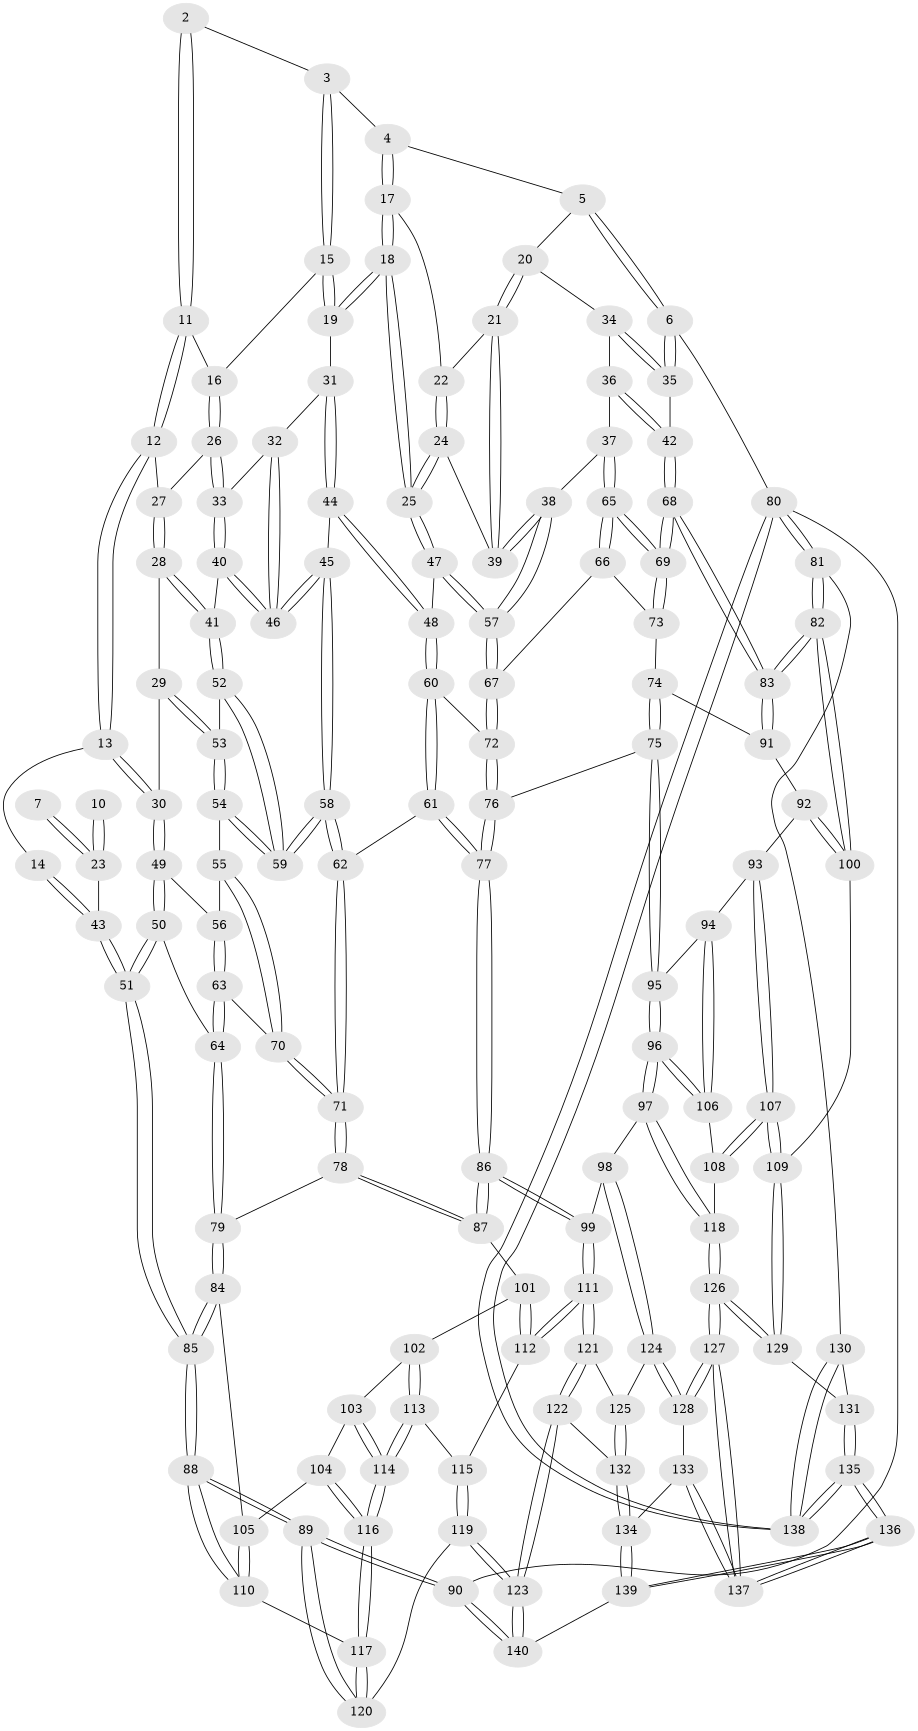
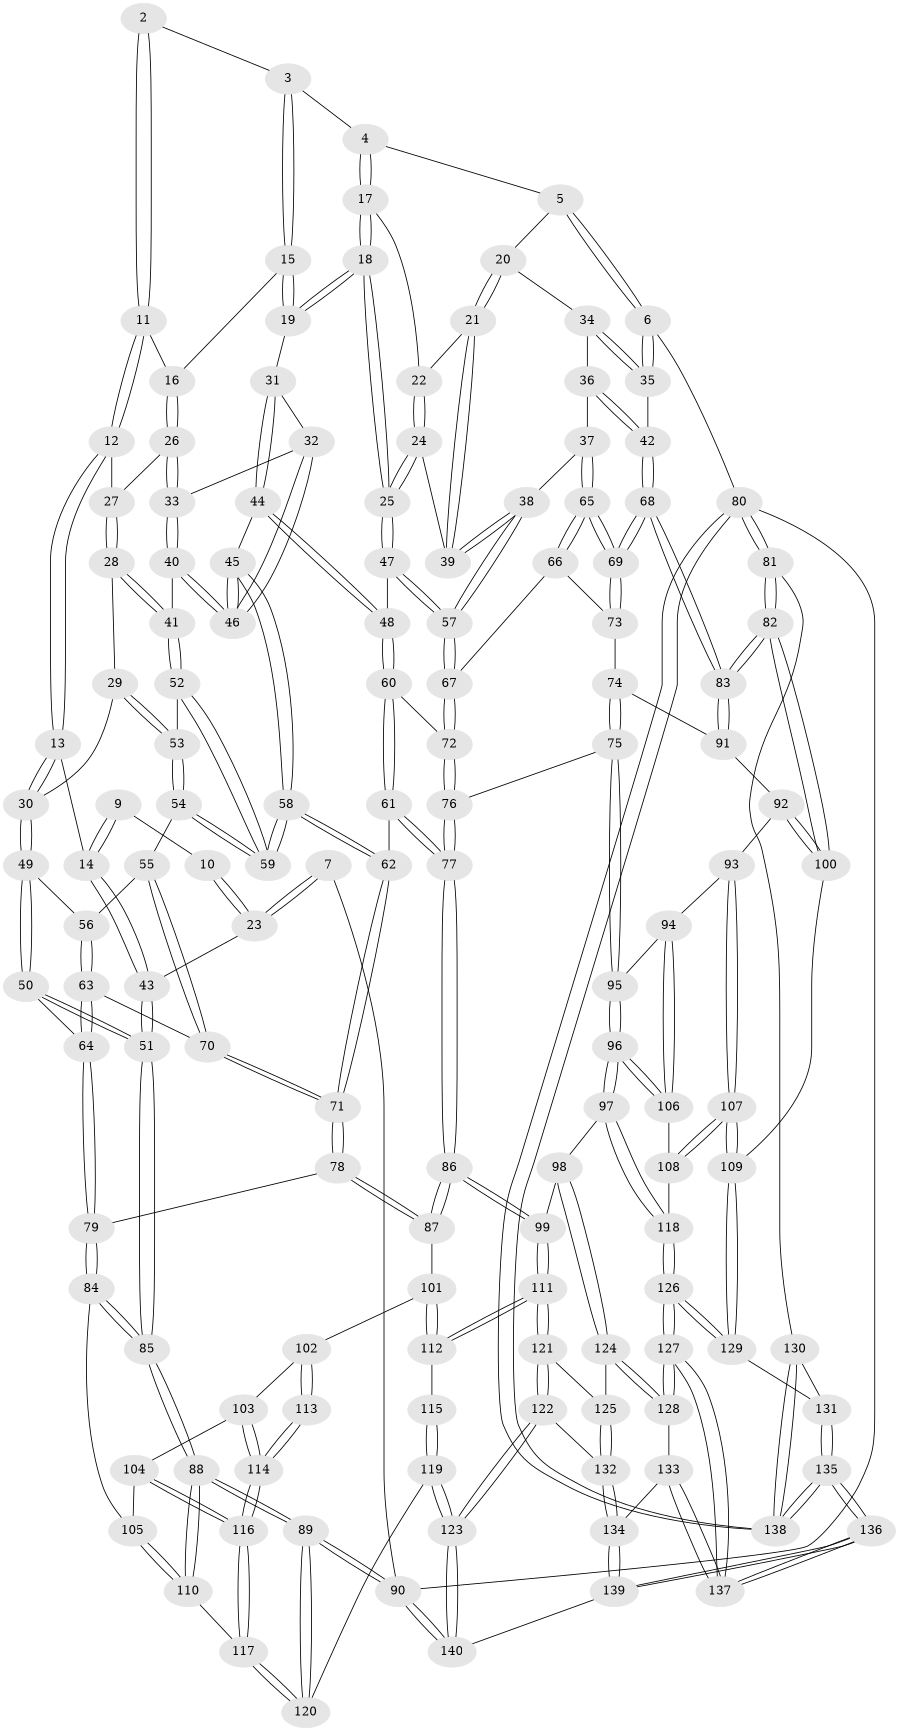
  graph {
    node [color=gray90 style=filled]
    2
    3
    11
+   9
    10
    14
    4
    15
    12
    16
    5
    17
    19
    6
    20
    18
    22
    35
    80
    21
    34
    7
    23
    90
    42
    81
    138
    43
    140
    13
    27
    26
    30
    28
    49
    51
    31
    33
    25
    24
    47
    32
    44
    39
    36
    57
    48
    40
    29
    41
    53
    52
    54
    50
    56
    46
    45
    37
    68
    38
    65
    66
    69
    67
    59
    83
    85
    58
    60
    62
    61
    72
    64
    63
    79
    88
    55
    70
    71
    77
    76
    86
    78
    84
    73
    74
    91
    87
    75
    95
    92
    96
    99
    101
    105
    82
    130
    100
    131
    109
    110
    89
    111
    102
    112
    120
    117
    93
    94
    107
    106
    108
    97
    98
    118
    124
    126
    125
    128
    121
    129
    103
    113
    115
    104
    114
    116
    122
    119
    123
    127
    132
    134
    133
    137
    135
    136
    139
    2 -- 3
    2 -- 11
    2 -- 11
    3 -- 4
    3 -- 15
    3 -- 15
    11 -- 12
    11 -- 12
    11 -- 16
+   9 -- 10
+   9 -- 14
+   9 -- 14
    10 -- 23
    10 -- 23
    14 -- 43
    14 -- 43
    4 -- 5
    4 -- 17
    4 -- 17
    15 -- 16
    15 -- 19
    15 -- 19
    12 -- 13
    12 -- 13
    12 -- 27
    16 -- 26
    16 -- 26
    5 -- 6
    5 -- 6
    5 -- 20
    17 -- 18
    17 -- 18
    17 -- 22
    19 -- 31
    6 -- 35
    6 -- 35
    6 -- 80
    20 -- 21
    20 -- 21
    20 -- 34
    18 -- 19
    18 -- 19
    18 -- 25
    18 -- 25
    22 -- 24
    22 -- 24
    35 -- 42
    80 -- 90
    80 -- 81
    80 -- 81
    80 -- 138
    80 -- 138
    21 -- 22
    21 -- 39
    21 -- 39
    34 -- 35
    34 -- 35
    34 -- 36
    7 -- 23
    7 -- 23
+   7 -- 90
    23 -- 43
    90 -- 140
    90 -- 140
    42 -- 68
    42 -- 68
    81 -- 82
    81 -- 82
    81 -- 130
    43 -- 51
    43 -- 51
    13 -- 14
    13 -- 30
    13 -- 30
    27 -- 28
    27 -- 28
    26 -- 27
    26 -- 33
    26 -- 33
    30 -- 49
    30 -- 49
    28 -- 29
    28 -- 41
    28 -- 41
    49 -- 50
    49 -- 50
    49 -- 56
    51 -- 85
    51 -- 85
    31 -- 32
    31 -- 44
    31 -- 44
    33 -- 40
    33 -- 40
    25 -- 47
    25 -- 47
    24 -- 25
    24 -- 25
    24 -- 39
    47 -- 57
    47 -- 57
    47 -- 48
    32 -- 33
    32 -- 46
    32 -- 46
    44 -- 48
    44 -- 48
    44 -- 45
    36 -- 42
    36 -- 42
    36 -- 37
    57 -- 67
    57 -- 67
    48 -- 60
    48 -- 60
    40 -- 41
    40 -- 46
    40 -- 46
    29 -- 30
    29 -- 53
    29 -- 53
    41 -- 52
    41 -- 52
    53 -- 54
    53 -- 54
    52 -- 53
    52 -- 59
    52 -- 59
    54 -- 59
    54 -- 59
    54 -- 55
    50 -- 51
    50 -- 51
    50 -- 64
    56 -- 63
    56 -- 63
    45 -- 46
    45 -- 46
    45 -- 58
    45 -- 58
    37 -- 38
    37 -- 65
    37 -- 65
    68 -- 69
    68 -- 69
    68 -- 83
    68 -- 83
    38 -- 39
    38 -- 39
    38 -- 57
    38 -- 57
    65 -- 66
    65 -- 66
    65 -- 69
    65 -- 69
    66 -- 67
    66 -- 73
    69 -- 73
    69 -- 73
    67 -- 72
    67 -- 72
    83 -- 91
    83 -- 91
    85 -- 88
    85 -- 88
    58 -- 59
    58 -- 59
    58 -- 62
    58 -- 62
    60 -- 61
    60 -- 61
    60 -- 72
    62 -- 71
    62 -- 71
    61 -- 62
    61 -- 77
    61 -- 77
    72 -- 76
    72 -- 76
    64 -- 79
    64 -- 79
    63 -- 64
    63 -- 64
    63 -- 70
    79 -- 84
    79 -- 84
    88 -- 110
    88 -- 110
    88 -- 89
    88 -- 89
    55 -- 56
    55 -- 70
    55 -- 70
    70 -- 71
    70 -- 71
    71 -- 78
    71 -- 78
    77 -- 86
    77 -- 86
    76 -- 77
    76 -- 77
    86 -- 87
    86 -- 87
    86 -- 99
    86 -- 99
    78 -- 79
    78 -- 87
    78 -- 87
    84 -- 85
    84 -- 85
    84 -- 105
    73 -- 74
    74 -- 91
    74 -- 75
    74 -- 75
    91 -- 92
    87 -- 101
    75 -- 76
    75 -- 95
    75 -- 95
    95 -- 96
    95 -- 96
    92 -- 100
    92 -- 100
    92 -- 93
    96 -- 106
    96 -- 106
    96 -- 97
    96 -- 97
    99 -- 111
    99 -- 111
    101 -- 102
    101 -- 112
    101 -- 112
    105 -- 110
    105 -- 110
    82 -- 83
    82 -- 83
    82 -- 100
    82 -- 100
    130 -- 138
    130 -- 138
    130 -- 131
    100 -- 109
    131 -- 135
    131 -- 135
    109 -- 129
    109 -- 129
    110 -- 117
    89 -- 90
    89 -- 90
    89 -- 120
    89 -- 120
    111 -- 112
    111 -- 112
    111 -- 121
    111 -- 121
    102 -- 103
    102 -- 113
    102 -- 113
    112 -- 115
    117 -- 120
    117 -- 120
    93 -- 94
    93 -- 107
    93 -- 107
    94 -- 95
    94 -- 106
    94 -- 106
    107 -- 109
    107 -- 109
    107 -- 108
    107 -- 108
    106 -- 108
    108 -- 118
    97 -- 98
    97 -- 118
    97 -- 118
    98 -- 99
    98 -- 124
    98 -- 124
    118 -- 126
    118 -- 126
    124 -- 125
    124 -- 128
    124 -- 128
    126 -- 129
    126 -- 129
    126 -- 127
    126 -- 127
    125 -- 132
    125 -- 132
    128 -- 133
    121 -- 125
    121 -- 122
    121 -- 122
    129 -- 131
    103 -- 104
    103 -- 114
    103 -- 114
-   113 -- 115
    113 -- 114
    113 -- 114
    115 -- 119
    115 -- 119
    104 -- 105
    104 -- 116
    104 -- 116
    114 -- 116
    114 -- 116
    116 -- 117
    116 -- 117
    122 -- 123
    122 -- 123
    122 -- 132
    119 -- 120
    119 -- 123
    119 -- 123
    123 -- 140
    123 -- 140
    127 -- 128
    127 -- 128
    127 -- 137
    127 -- 137
    132 -- 134
    132 -- 134
    134 -- 139
    134 -- 139
    133 -- 134
    133 -- 137
    133 -- 137
    135 -- 138
    135 -- 138
    135 -- 136
    135 -- 136
    136 -- 137
    136 -- 137
    136 -- 139
    136 -- 139
    139 -- 140
  }
